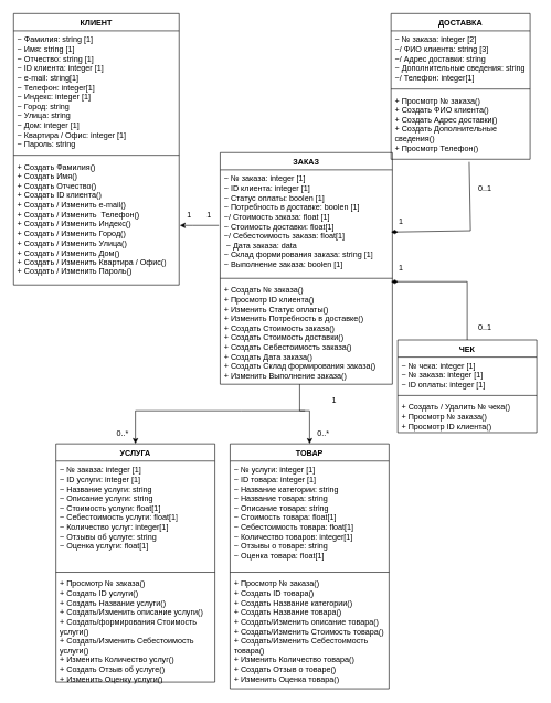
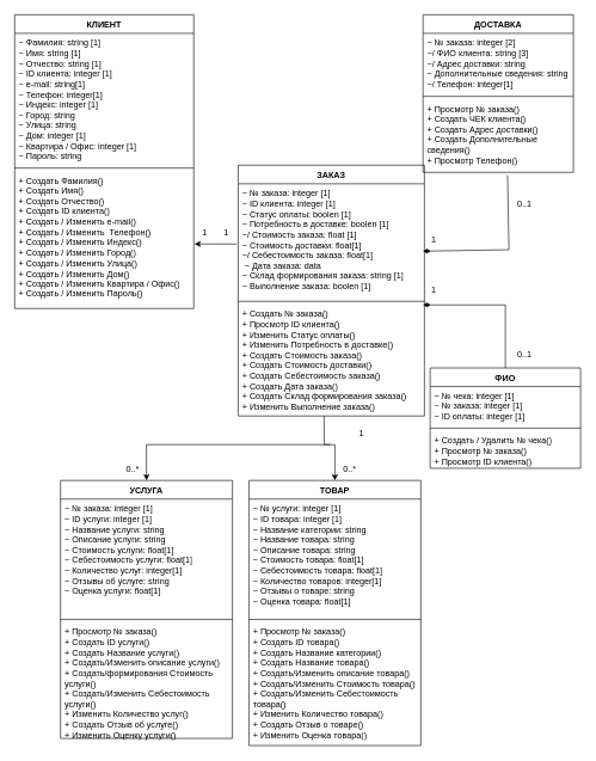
  <mxCell id="0" />
  <mxCell id="1" parent="0" />
  <mxCell id="2" value="ЗАКАЗ" style="swimlane;fontStyle=1;align=center;verticalAlign=top;childLayout=stackLayout;horizontal=1;startSize=26;horizontalStack=0;resizeParent=1;resizeParentMax=0;resizeLast=0;collapsible=1;marginBottom=0;whiteSpace=wrap;html=1;" parent="1" vertex="1"><mxGeometry x="332" y="230" width="260" height="350" as="geometry" /></mxCell>
  <mxCell id="3" value="~ № заказа: integer [1]&lt;br&gt;~ ID клиента: integer [1]&lt;br&gt;~ Статус оплаты: boolen [1]&lt;br&gt;~ Потребность в доставке: boolen [1]&lt;br&gt;~/ Стоимость заказа: float [1]&lt;br&gt;~ Стоимость доставки: float[1]&lt;br&gt;~/ Себестоимость заказа: float[1]&lt;br&gt;&amp;nbsp;~ Дата заказа: data&lt;br&gt;~ Склад формирования заказа: string [1]&lt;br&gt;~ Выполнение заказа: boolen [1]" style="text;strokeColor=none;fillColor=none;align=left;verticalAlign=top;spacingLeft=4;spacingRight=4;overflow=hidden;rotatable=0;points=[[0,0.5],[1,0.5]];portConstraint=eastwest;whiteSpace=wrap;html=1;" parent="2" vertex="1"><mxGeometry y="26" width="260" height="160" as="geometry" /></mxCell>
  <mxCell id="4" value="" style="line;strokeWidth=1;fillColor=none;align=left;verticalAlign=middle;spacingTop=-1;spacingLeft=3;spacingRight=3;rotatable=0;labelPosition=right;points=[];portConstraint=eastwest;strokeColor=inherit;" parent="2" vertex="1"><mxGeometry y="186" width="260" height="8" as="geometry" /></mxCell>
  <mxCell id="5" value="+ Создать № заказа()&lt;br&gt;+ Просмотр ID клиента()&lt;br&gt;+ Изменить Статус оплаты()&lt;br&gt;+ Изменить Потребность в доставке()&lt;br&gt;+ Создать Стоимость заказа()&lt;br&gt;+ Создать Стоимость доставки()&lt;br&gt;+ Создать Себестоимость заказа()&lt;br&gt;+ Создать Дата заказа()&lt;br&gt;+ Создать Склад формирования заказа()&lt;br&gt;+ Изменить Выполнение заказа()" style="text;strokeColor=none;fillColor=none;align=left;verticalAlign=top;spacingLeft=4;spacingRight=4;overflow=hidden;rotatable=0;points=[[0,0.5],[1,0.5]];portConstraint=eastwest;whiteSpace=wrap;html=1;" parent="2" vertex="1"><mxGeometry y="194" width="260" height="156" as="geometry" /></mxCell>
  <mxCell id="6" value="УСЛУГА" style="swimlane;fontStyle=1;align=center;verticalAlign=top;childLayout=stackLayout;horizontal=1;startSize=26;horizontalStack=0;resizeParent=1;resizeParentMax=0;resizeLast=0;collapsible=1;marginBottom=0;whiteSpace=wrap;html=1;" parent="1" vertex="1"><mxGeometry x="84" y="670" width="240" height="360" as="geometry" /></mxCell>
  <mxCell id="7" value="~ № заказа: integer [1]&lt;br&gt;~ ID услуги: integer [1]&lt;br style=&quot;border-color: var(--border-color);&quot;&gt;~ Название услуги: string&lt;br style=&quot;border-color: var(--border-color);&quot;&gt;~ Описание услуги: string&lt;br style=&quot;border-color: var(--border-color);&quot;&gt;~ Стоимость услуги: float[1]&lt;br&gt;~ Себестоимость услуги: float[1]&lt;br style=&quot;border-color: var(--border-color);&quot;&gt;~ Количество услуг: integer[1]&lt;br style=&quot;border-color: var(--border-color);&quot;&gt;~ Отзывы об услуге: string&lt;br style=&quot;border-color: var(--border-color);&quot;&gt;~ Оценка услуги: float[1]&amp;nbsp;" style="text;strokeColor=none;fillColor=none;align=left;verticalAlign=top;spacingLeft=4;spacingRight=4;overflow=hidden;rotatable=0;points=[[0,0.5],[1,0.5]];portConstraint=eastwest;whiteSpace=wrap;html=1;" parent="6" vertex="1"><mxGeometry y="26" width="240" height="164" as="geometry" /></mxCell>
  <mxCell id="8" value="" style="line;strokeWidth=1;fillColor=none;align=left;verticalAlign=middle;spacingTop=-1;spacingLeft=3;spacingRight=3;rotatable=0;labelPosition=right;points=[];portConstraint=eastwest;strokeColor=inherit;" parent="6" vertex="1"><mxGeometry y="190" width="240" height="8" as="geometry" /></mxCell>
  <mxCell id="9" value="+ Просмотр № заказа()&lt;br&gt;+ Создать ID услуги()&lt;br style=&quot;border-color: var(--border-color);&quot;&gt;+ Создать Название услуги()&lt;br style=&quot;border-color: var(--border-color);&quot;&gt;+ Создать/Изменить описание услуги()&lt;br style=&quot;border-color: var(--border-color);&quot;&gt;+ Создать/формирования Стоимость услуги()&lt;br&gt;+ Создать/Изменить Себестоимость услуги()&lt;br style=&quot;border-color: var(--border-color);&quot;&gt;+ Изменить Количество услуг()&lt;br style=&quot;border-color: var(--border-color);&quot;&gt;+ Создать Отзыв об услуге()&lt;br style=&quot;border-color: var(--border-color);&quot;&gt;+ Изменить Оценку услуги()" style="text;strokeColor=none;fillColor=none;align=left;verticalAlign=top;spacingLeft=4;spacingRight=4;overflow=hidden;rotatable=0;points=[[0,0.5],[1,0.5]];portConstraint=eastwest;whiteSpace=wrap;html=1;" parent="6" vertex="1"><mxGeometry y="198" width="240" height="162" as="geometry" /></mxCell>
  <mxCell id="10" value="ТОВАР" style="swimlane;fontStyle=1;align=center;verticalAlign=top;childLayout=stackLayout;horizontal=1;startSize=26;horizontalStack=0;resizeParent=1;resizeParentMax=0;resizeLast=0;collapsible=1;marginBottom=0;whiteSpace=wrap;html=1;" parent="1" vertex="1"><mxGeometry x="347" y="670" width="240" height="370" as="geometry" /></mxCell>
  <mxCell id="11" value="~ № услуги: integer [1]&lt;br&gt;~ ID товара: integer [1]&lt;br&gt;~ Название категории: string&lt;br&gt;~ Название товара: string&lt;br&gt;~ Описание товара: string&lt;br&gt;~ Стоимость товара: float[1]&lt;br&gt;~ Себестоимость товара: float[1]&lt;br&gt;~ Количество товаров: integer[1]&lt;br&gt;~ Отзывы о товаре: string&lt;br&gt;~ Оценка товара: float[1]&amp;nbsp;" style="text;strokeColor=none;fillColor=none;align=left;verticalAlign=top;spacingLeft=4;spacingRight=4;overflow=hidden;rotatable=0;points=[[0,0.5],[1,0.5]];portConstraint=eastwest;whiteSpace=wrap;html=1;" parent="10" vertex="1"><mxGeometry y="26" width="240" height="164" as="geometry" /></mxCell>
  <mxCell id="12" value="" style="line;strokeWidth=1;fillColor=none;align=left;verticalAlign=middle;spacingTop=-1;spacingLeft=3;spacingRight=3;rotatable=0;labelPosition=right;points=[];portConstraint=eastwest;strokeColor=inherit;" parent="10" vertex="1"><mxGeometry y="190" width="240" height="8" as="geometry" /></mxCell>
  <mxCell id="13" value="+ Просмотр № заказа()&lt;br&gt;+ Создать ID товара()&lt;br style=&quot;border-color: var(--border-color);&quot;&gt;+ Создать Название категории()&lt;br style=&quot;border-color: var(--border-color);&quot;&gt;+ Создать Название товара()&lt;br&gt;+ Создать/Изменить описание товара()&lt;br style=&quot;border-color: var(--border-color);&quot;&gt;+ Создать/Изменить Стоимость товара()&lt;br&gt;+ Создать/Изменить Себестоимость товара()&lt;br&gt;+ Изменить Количество товара()&lt;br style=&quot;border-color: var(--border-color);&quot;&gt;+ Создать Отзыв о товаре()&lt;br&gt;+ Изменить Оценка товара()" style="text;strokeColor=none;fillColor=none;align=left;verticalAlign=top;spacingLeft=4;spacingRight=4;overflow=hidden;rotatable=0;points=[[0,0.5],[1,0.5]];portConstraint=eastwest;whiteSpace=wrap;html=1;" parent="10" vertex="1"><mxGeometry y="198" width="240" height="172" as="geometry" /></mxCell>
  <mxCell id="14" value="ДОСТАВКА" style="swimlane;fontStyle=1;align=center;verticalAlign=top;childLayout=stackLayout;horizontal=1;startSize=26;horizontalStack=0;resizeParent=1;resizeParentMax=0;resizeLast=0;collapsible=1;marginBottom=0;whiteSpace=wrap;html=1;" parent="1" vertex="1"><mxGeometry x="590" y="20" width="210" height="220" as="geometry" /></mxCell>
  <mxCell id="15" value="~ № заказа: integer [2]&lt;br&gt;~/ ФИО клиента: string [3]&lt;br&gt;~/ Адрес доставки: string&lt;br&gt;~ Дополнительные сведения: string&lt;br&gt;~/ Телефон: integer[1]" style="text;strokeColor=none;fillColor=none;align=left;verticalAlign=top;spacingLeft=4;spacingRight=4;overflow=hidden;rotatable=0;points=[[0,0.5],[1,0.5]];portConstraint=eastwest;whiteSpace=wrap;html=1;" parent="14" vertex="1"><mxGeometry y="26" width="210" height="84" as="geometry" /></mxCell>
  <mxCell id="16" value="" style="line;strokeWidth=1;fillColor=none;align=left;verticalAlign=middle;spacingTop=-1;spacingLeft=3;spacingRight=3;rotatable=0;labelPosition=right;points=[];portConstraint=eastwest;strokeColor=inherit;" parent="14" vertex="1"><mxGeometry y="110" width="210" height="8" as="geometry" /></mxCell>
- <mxCell id="17" value="+ Просмотр № заказа()&lt;br&gt;+ Создать ФИО клиента()&lt;br&gt;+ Создать Адрес доставки()&lt;br&gt;+ Создать Дополнительные сведения()&lt;br&gt;+ Просмотр Телефон()" style="text;strokeColor=none;fillColor=none;align=left;verticalAlign=top;spacingLeft=4;spacingRight=4;overflow=hidden;rotatable=0;points=[[0,0.5],[1,0.5]];portConstraint=eastwest;whiteSpace=wrap;html=1;" parent="14" vertex="1"><mxGeometry y="118" width="210" height="102" as="geometry" /></mxCell>
+ <mxCell id="17" value="+ Просмотр № заказа()&lt;br&gt;+ Создать ЧЕК клиента()&lt;br&gt;+ Создать Адрес доставки()&lt;br&gt;+ Создать Дополнительные сведения()&lt;br&gt;+ Просмотр Телефон()" style="text;strokeColor=none;fillColor=none;align=left;verticalAlign=top;spacingLeft=4;spacingRight=4;overflow=hidden;rotatable=0;points=[[0,0.5],[1,0.5]];portConstraint=eastwest;whiteSpace=wrap;html=1;" parent="14" vertex="1"><mxGeometry y="118" width="210" height="102" as="geometry" /></mxCell>
  <mxCell id="18" value="КЛИЕНТ" style="swimlane;fontStyle=1;align=center;verticalAlign=top;childLayout=stackLayout;horizontal=1;startSize=26;horizontalStack=0;resizeParent=1;resizeParentMax=0;resizeLast=0;collapsible=1;marginBottom=0;whiteSpace=wrap;html=1;" vertex="1" parent="1"><mxGeometry x="20" y="20" width="250" height="410" as="geometry" /></mxCell>
  <mxCell id="19" value="~ Фамилия: string [1]&lt;br&gt;~ Имя: string [1]&lt;br&gt;~ Отчество: string [1]&lt;br style=&quot;border-color: var(--border-color);&quot;&gt;~ ID клиента: integer [1]&lt;br style=&quot;border-color: var(--border-color);&quot;&gt;~ e-mail: string[1]&lt;br style=&quot;border-color: var(--border-color);&quot;&gt;~ Телефон: integer[1]&lt;br style=&quot;border-color: var(--border-color);&quot;&gt;~ Индекс: integer [1]&lt;br&gt;~ Город: string&lt;br&gt;~ Улица: string&lt;br&gt;~ Дом: integer [1]&lt;br&gt;~ Квартира / Офис: integer [1]&lt;br&gt;~ Пароль: string" style="text;strokeColor=none;fillColor=none;align=left;verticalAlign=top;spacingLeft=4;spacingRight=4;overflow=hidden;rotatable=0;points=[[0,0.5],[1,0.5]];portConstraint=eastwest;whiteSpace=wrap;html=1;" vertex="1" parent="18"><mxGeometry y="26" width="250" height="184" as="geometry" /></mxCell>
  <mxCell id="20" value="" style="line;strokeWidth=1;fillColor=none;align=left;verticalAlign=middle;spacingTop=-1;spacingLeft=3;spacingRight=3;rotatable=0;labelPosition=right;points=[];portConstraint=eastwest;strokeColor=inherit;" vertex="1" parent="18"><mxGeometry y="210" width="250" height="8" as="geometry" /></mxCell>
  <mxCell id="21" value="+ Создать Фамилия()&lt;br&gt;+ Создать Имя()&lt;br&gt;+ Создать Отчество()&lt;br&gt;+ Создать ID клиента()&lt;br&gt;+ Создать / Изменить&amp;nbsp;e-mail()&lt;br style=&quot;border-color: var(--border-color);&quot;&gt;+ Создать / Изменить&amp;nbsp;&amp;nbsp;Телефон()&lt;br&gt;+ Создать / Изменить Индекс()&lt;br&gt;+ Создать / Изменить Город()&lt;br&gt;+ Создать / Изменить Улица()&lt;br&gt;+ Создать / Изменить Дом()&lt;br&gt;+ Создать / Изменить Квартира / Офис()&lt;br&gt;+ Создать / Изменить Пароль()&lt;br&gt;" style="text;strokeColor=none;fillColor=none;align=left;verticalAlign=top;spacingLeft=4;spacingRight=4;overflow=hidden;rotatable=0;points=[[0,0.5],[1,0.5]];portConstraint=eastwest;whiteSpace=wrap;html=1;" vertex="1" parent="18"><mxGeometry y="218" width="250" height="192" as="geometry" /></mxCell>
  <mxCell id="22" value="" style="endArrow=none;startArrow=diamondThin;endFill=0;startFill=1;html=1;verticalAlign=bottom;labelBackgroundColor=none;strokeWidth=1;startSize=8;endSize=8;rounded=0;entryX=0.562;entryY=1.039;entryDx=0;entryDy=0;entryPerimeter=0;" edge="1" parent="1" target="17"><mxGeometry width="160" relative="1" as="geometry"><mxPoint x="590" y="350" as="sourcePoint" /><mxPoint x="710" y="270" as="targetPoint" /><Array as="points"><mxPoint x="710" y="348" /></Array></mxGeometry></mxCell>
  <mxCell id="23" value="" style="endArrow=classic;html=1;rounded=0;entryX=0.5;entryY=0;entryDx=0;entryDy=0;" edge="1" parent="1" target="10"><mxGeometry width="50" height="50" relative="1" as="geometry"><mxPoint x="452" y="580" as="sourcePoint" /><mxPoint x="468" y="610" as="targetPoint" /><Array as="points"><mxPoint x="452" y="620" /><mxPoint x="467" y="620" /></Array></mxGeometry></mxCell>
  <mxCell id="24" value="" style="endArrow=classic;html=1;rounded=0;" edge="1" parent="1"><mxGeometry width="50" height="50" relative="1" as="geometry"><mxPoint x="330" y="340" as="sourcePoint" /><mxPoint x="271" y="340" as="targetPoint" /><Array as="points"><mxPoint x="291" y="340" /></Array></mxGeometry></mxCell>
  <mxCell id="25" value="1" style="text;whiteSpace=wrap;html=1;" vertex="1" parent="1"><mxGeometry x="310" y="310" width="22" height="30" as="geometry" /></mxCell>
  <mxCell id="26" value="1" style="text;whiteSpace=wrap;html=1;" vertex="1" parent="1"><mxGeometry x="280" y="310" width="22" height="30" as="geometry" /></mxCell>
  <mxCell id="27" value="1" style="text;whiteSpace=wrap;html=1;" vertex="1" parent="1"><mxGeometry x="600" y="320" width="22" height="30" as="geometry" /></mxCell>
  <mxCell id="28" value="0..1" style="text;whiteSpace=wrap;html=1;" vertex="1" parent="1"><mxGeometry x="720" y="270" width="22" height="30" as="geometry" /></mxCell>
  <mxCell id="29" value="1" style="text;whiteSpace=wrap;html=1;" vertex="1" parent="1"><mxGeometry x="499" y="590" width="22" height="30" as="geometry" /></mxCell>
  <mxCell id="30" value="0..*" style="text;whiteSpace=wrap;html=1;" vertex="1" parent="1"><mxGeometry x="174" y="640" width="22" height="30" as="geometry" /></mxCell>
  <mxCell id="31" value="0..*" style="text;whiteSpace=wrap;html=1;" vertex="1" parent="1"><mxGeometry x="477" y="640" width="22" height="30" as="geometry" /></mxCell>
  <mxCell id="32" value="" style="endArrow=classic;html=1;rounded=0;entryX=0.5;entryY=0;entryDx=0;entryDy=0;" edge="1" parent="1" target="6"><mxGeometry width="50" height="50" relative="1" as="geometry"><mxPoint x="460" y="620" as="sourcePoint" /><mxPoint x="484" y="680" as="targetPoint" /><Array as="points"><mxPoint x="364" y="620" /><mxPoint x="204" y="620" /></Array></mxGeometry></mxCell>
- <mxCell id="33" value="ЧЕК" style="swimlane;fontStyle=1;align=center;verticalAlign=top;childLayout=stackLayout;horizontal=1;startSize=26;horizontalStack=0;resizeParent=1;resizeParentMax=0;resizeLast=0;collapsible=1;marginBottom=0;whiteSpace=wrap;html=1;" vertex="1" parent="1"><mxGeometry x="600" y="513" width="210" height="140" as="geometry" /></mxCell>
+ <mxCell id="33" value="ФИО" style="swimlane;fontStyle=1;align=center;verticalAlign=top;childLayout=stackLayout;horizontal=1;startSize=26;horizontalStack=0;resizeParent=1;resizeParentMax=0;resizeLast=0;collapsible=1;marginBottom=0;whiteSpace=wrap;html=1;" vertex="1" parent="1"><mxGeometry x="600" y="513" width="210" height="140" as="geometry" /></mxCell>
  <mxCell id="34" value="~ № чека: integer [1]&lt;br&gt;~ № заказа: integer [1]&lt;br&gt;~ ID оплаты: integer [1]" style="text;strokeColor=none;fillColor=none;align=left;verticalAlign=top;spacingLeft=4;spacingRight=4;overflow=hidden;rotatable=0;points=[[0,0.5],[1,0.5]];portConstraint=eastwest;whiteSpace=wrap;html=1;" vertex="1" parent="33"><mxGeometry y="26" width="210" height="54" as="geometry" /></mxCell>
  <mxCell id="35" value="" style="line;strokeWidth=1;fillColor=none;align=left;verticalAlign=middle;spacingTop=-1;spacingLeft=3;spacingRight=3;rotatable=0;labelPosition=right;points=[];portConstraint=eastwest;strokeColor=inherit;" vertex="1" parent="33"><mxGeometry y="80" width="210" height="8" as="geometry" /></mxCell>
  <mxCell id="36" value="+ Создать / Удалить № чека()&lt;br&gt;+ Просмотр № заказа()&lt;br&gt;+ Просмотр ID клиента()" style="text;strokeColor=none;fillColor=none;align=left;verticalAlign=top;spacingLeft=4;spacingRight=4;overflow=hidden;rotatable=0;points=[[0,0.5],[1,0.5]];portConstraint=eastwest;whiteSpace=wrap;html=1;" vertex="1" parent="33"><mxGeometry y="88" width="210" height="52" as="geometry" /></mxCell>
  <mxCell id="37" value="" style="endArrow=none;startArrow=diamondThin;endFill=0;startFill=1;html=1;verticalAlign=bottom;labelBackgroundColor=none;strokeWidth=1;startSize=8;endSize=8;rounded=0;entryX=0.5;entryY=0;entryDx=0;entryDy=0;" edge="1" parent="1" target="33"><mxGeometry width="160" relative="1" as="geometry"><mxPoint x="590" y="425" as="sourcePoint" /><mxPoint x="734" y="363" as="targetPoint" /><Array as="points"><mxPoint x="705" y="425" /></Array></mxGeometry></mxCell>
  <mxCell id="38" value="1" style="text;whiteSpace=wrap;html=1;" vertex="1" parent="1"><mxGeometry x="600" y="390" width="22" height="30" as="geometry" /></mxCell>
  <mxCell id="39" value="0..1" style="text;whiteSpace=wrap;html=1;" vertex="1" parent="1"><mxGeometry x="720" y="480" width="22" height="30" as="geometry" /></mxCell>
